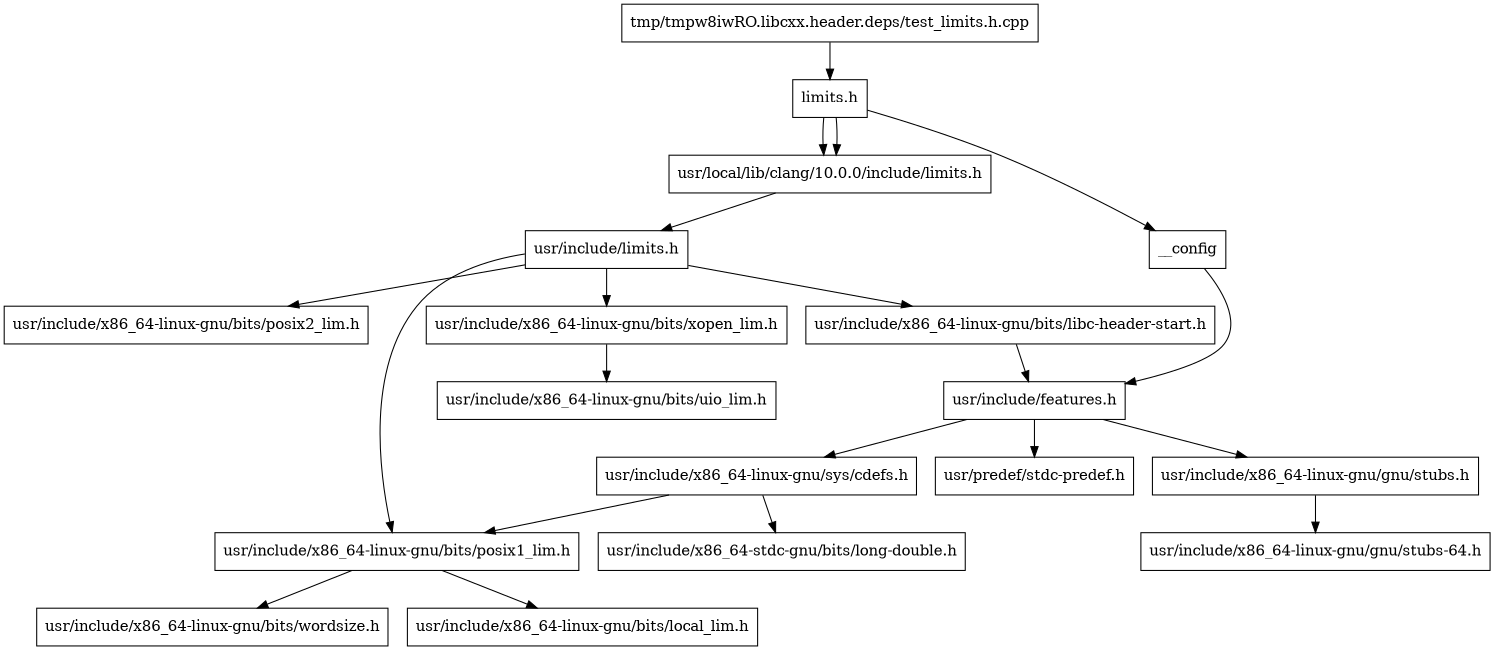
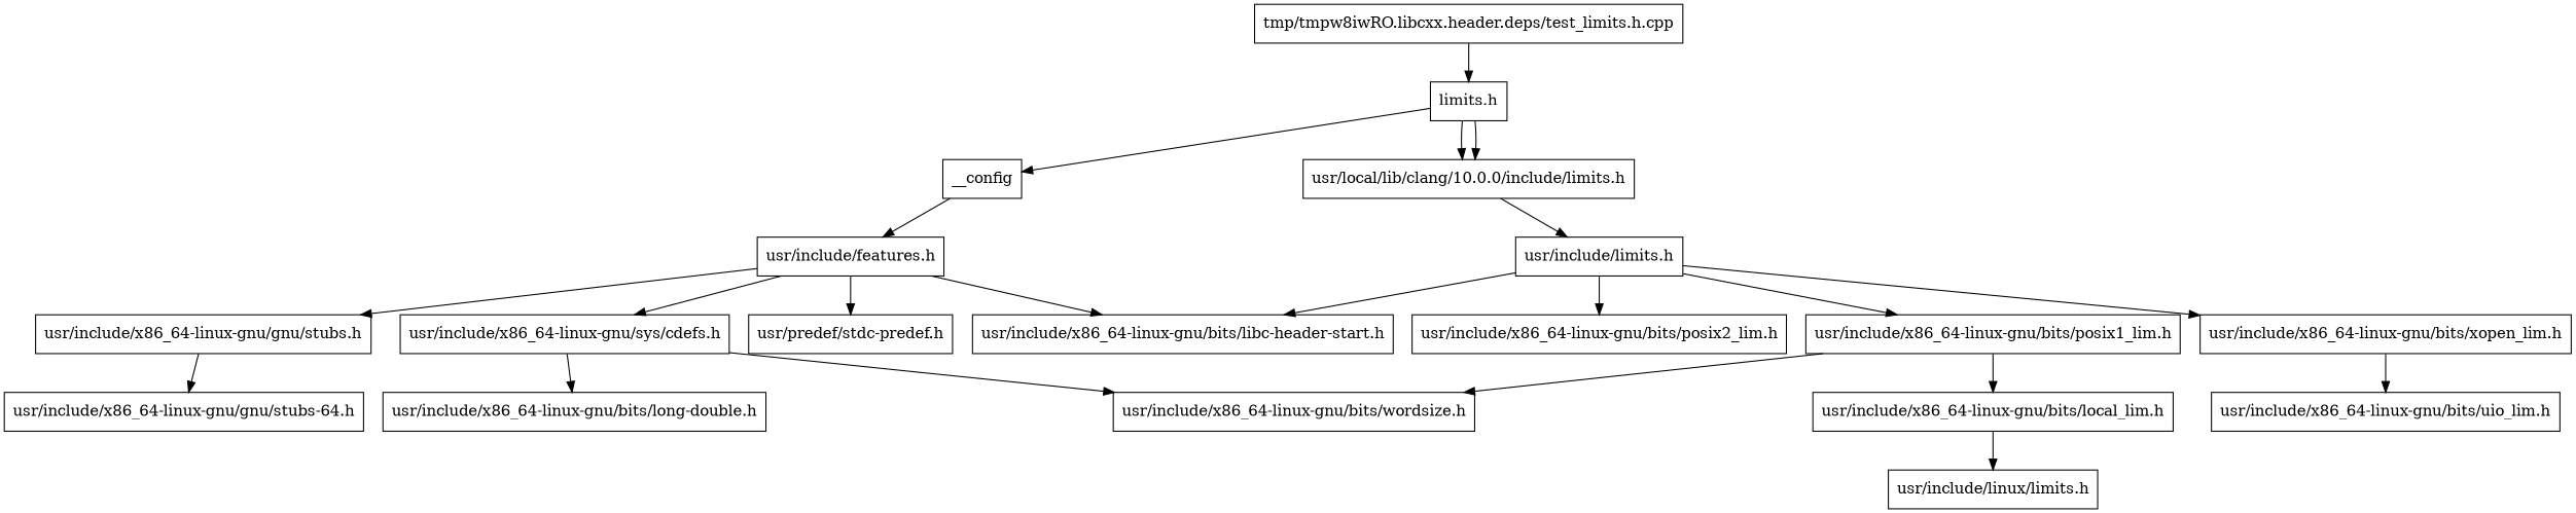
  digraph {
    node [shape=box]
    n1 [label="limits.h"]
    n2 [label=__config]
    n3 [label="usr/local/lib/clang/10.0.0/include/limits.h"]
    n4 [label="usr/include/features.h"]
    n5 [label="usr/include/limits.h"]
    n6 [label="tmp/tmpw8iwRO.libcxx.header.deps/test_limits.h.cpp"]
    n7 [label="usr/predef/stdc-predef.h"]
    n8 [label="usr/include/x86_64-linux-gnu/sys/cdefs.h"]
    n9 [label="usr/include/x86_64-linux-gnu/gnu/stubs.h"]
    n10 [label="usr/include/x86_64-linux-gnu/bits/wordsize.h"]
-   n11 [label="usr/include/x86_64-stdc-gnu/bits/long-double.h"]
+   n11 [label="usr/include/x86_64-linux-gnu/bits/long-double.h"]
    n12 [label="usr/include/x86_64-linux-gnu/gnu/stubs-64.h"]
    n13 [label="usr/include/x86_64-linux-gnu/bits/libc-header-start.h"]
    n14 [label="usr/include/x86_64-linux-gnu/bits/posix1_lim.h"]
    n15 [label="usr/include/x86_64-linux-gnu/bits/posix2_lim.h"]
    n16 [label="usr/include/x86_64-linux-gnu/bits/xopen_lim.h"]
    n17 [label="usr/include/x86_64-linux-gnu/bits/local_lim.h"]
    n18 [label="usr/include/x86_64-linux-gnu/bits/uio_lim.h"]
+   n19 [label="usr/include/linux/limits.h"]
    n1 -> n2
    n1 -> n3
    n1 -> n3
    n2 -> n4
    n3 -> n5
    n4 -> n7
    n4 -> n8
    n4 -> n9
    n5 -> n13
    n5 -> n14
    n5 -> n15
    n5 -> n16
    n6 -> n1
-   n8 -> n14
+   n8 -> n10
    n8 -> n11
    n9 -> n12
-   n13 -> n4
+   n4 -> n13
    n14 -> n10
    n14 -> n17
    n16 -> n18
+   n17 -> n19
  }
